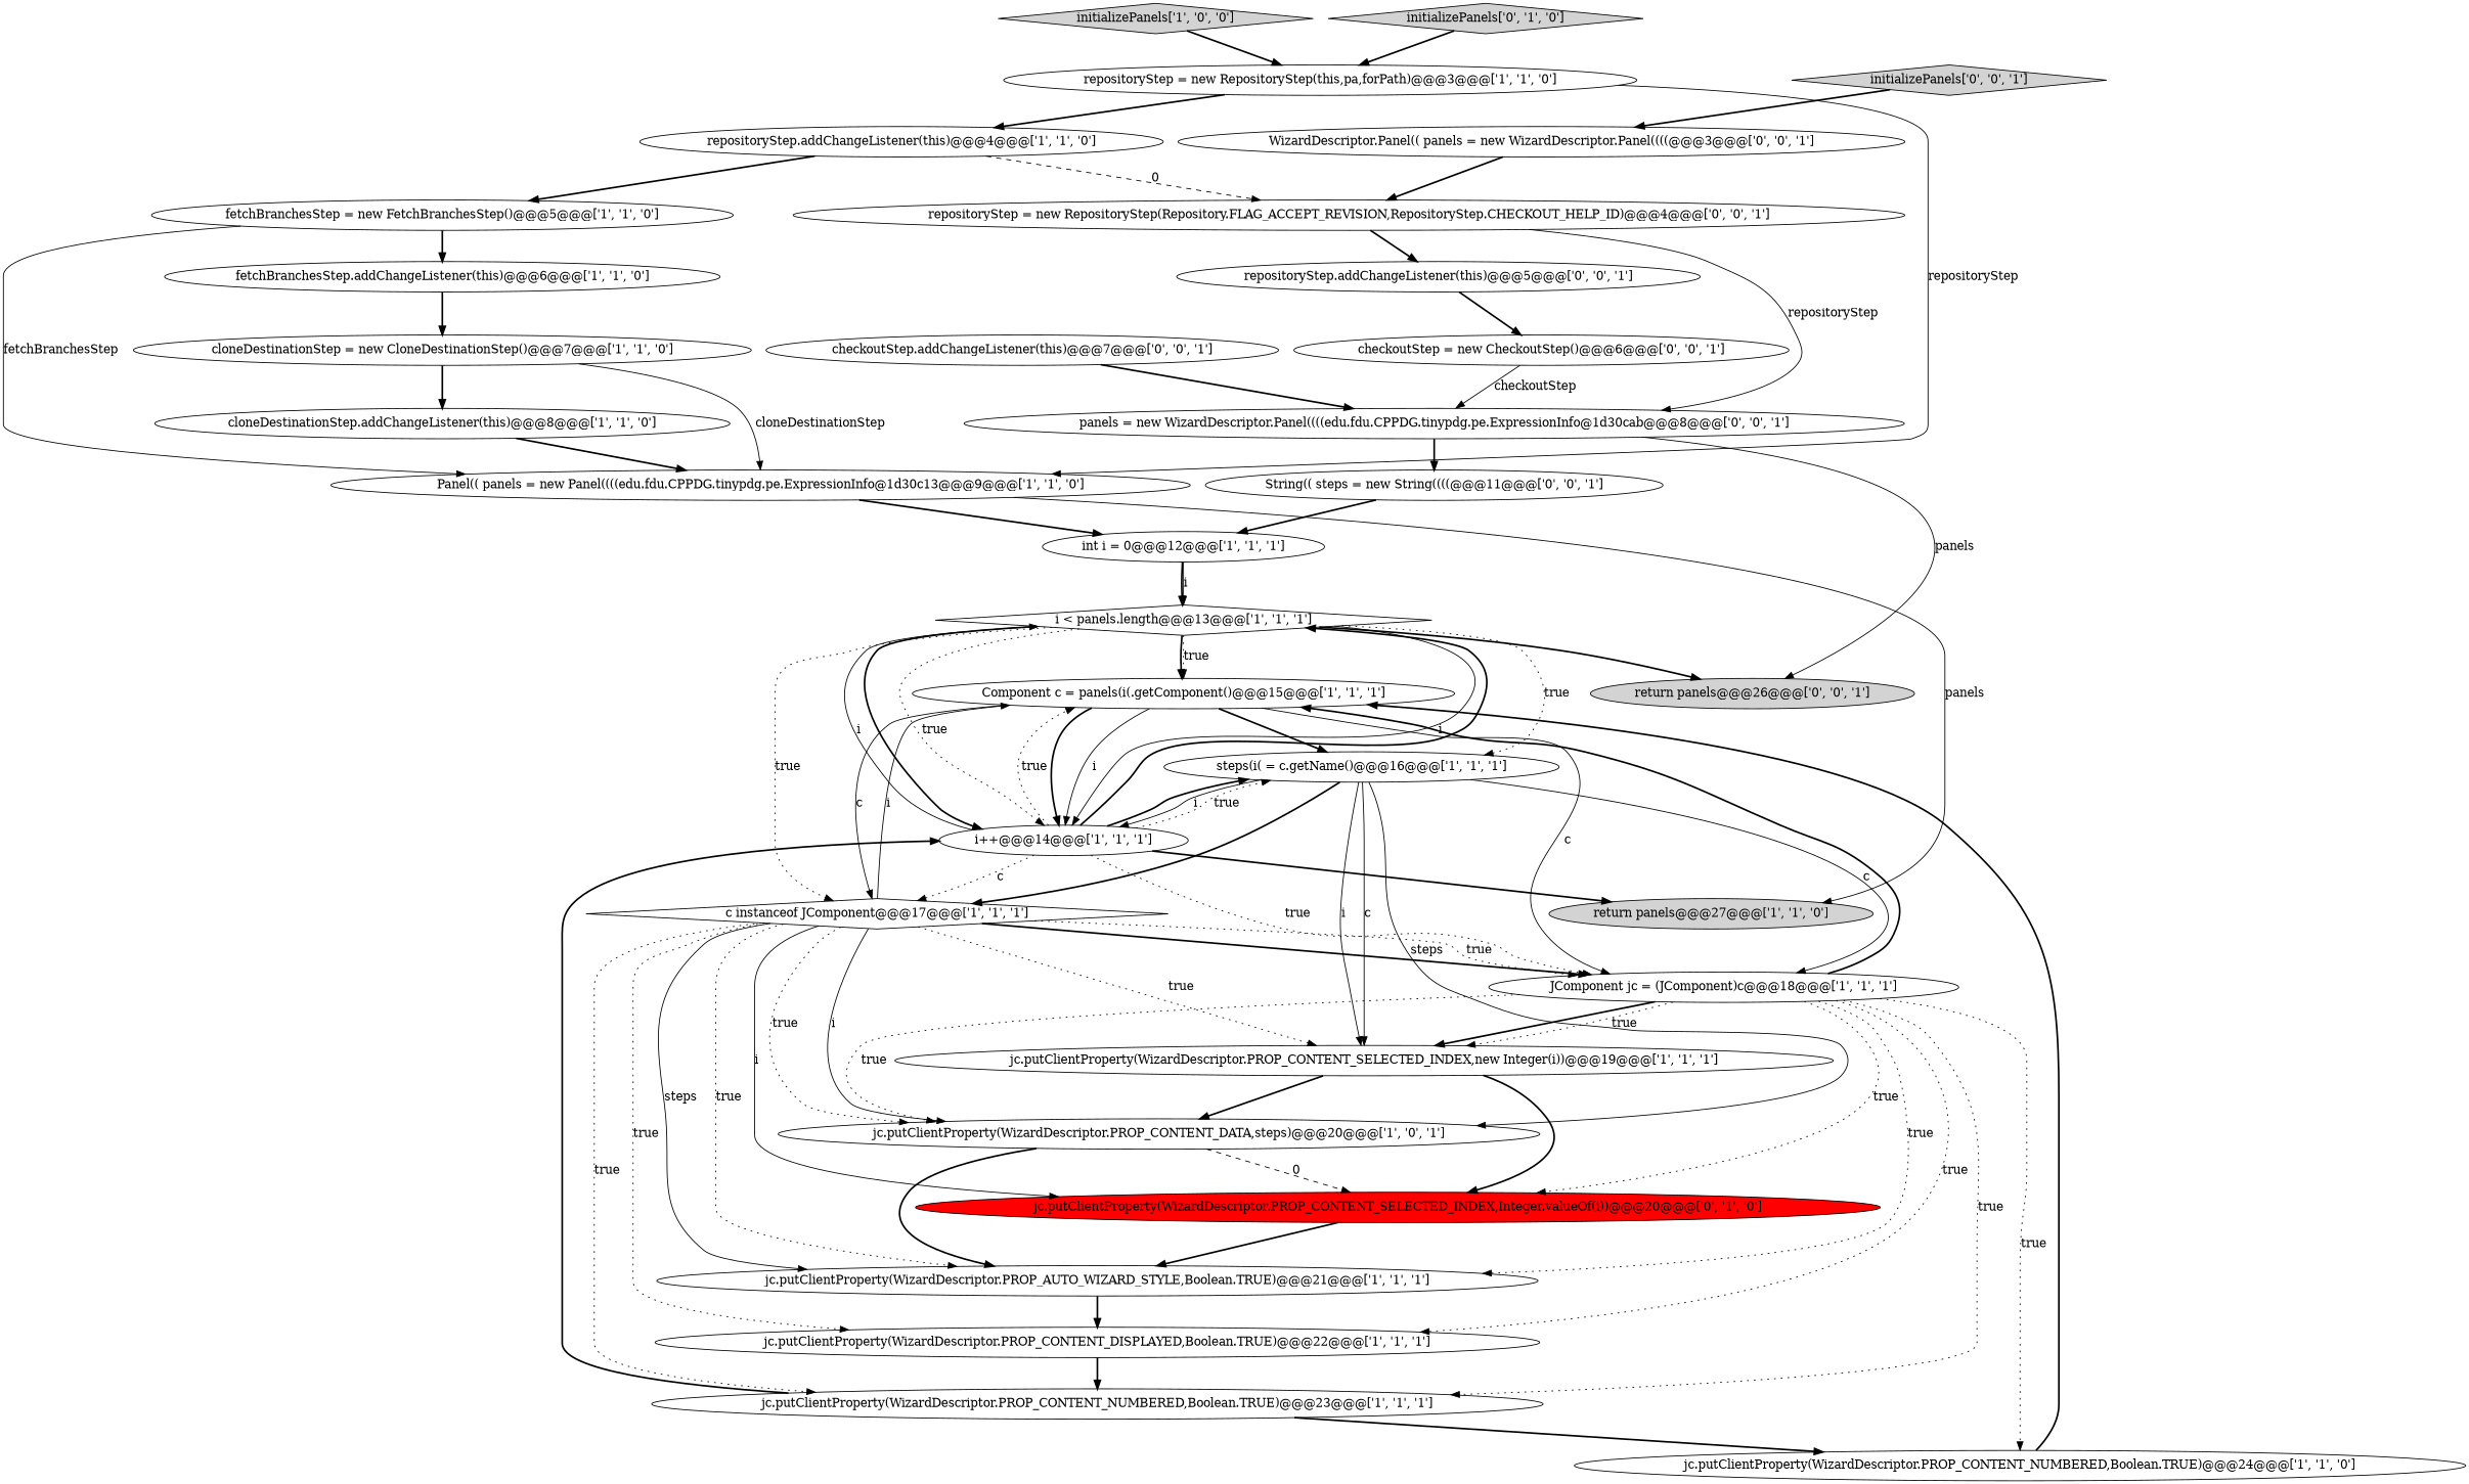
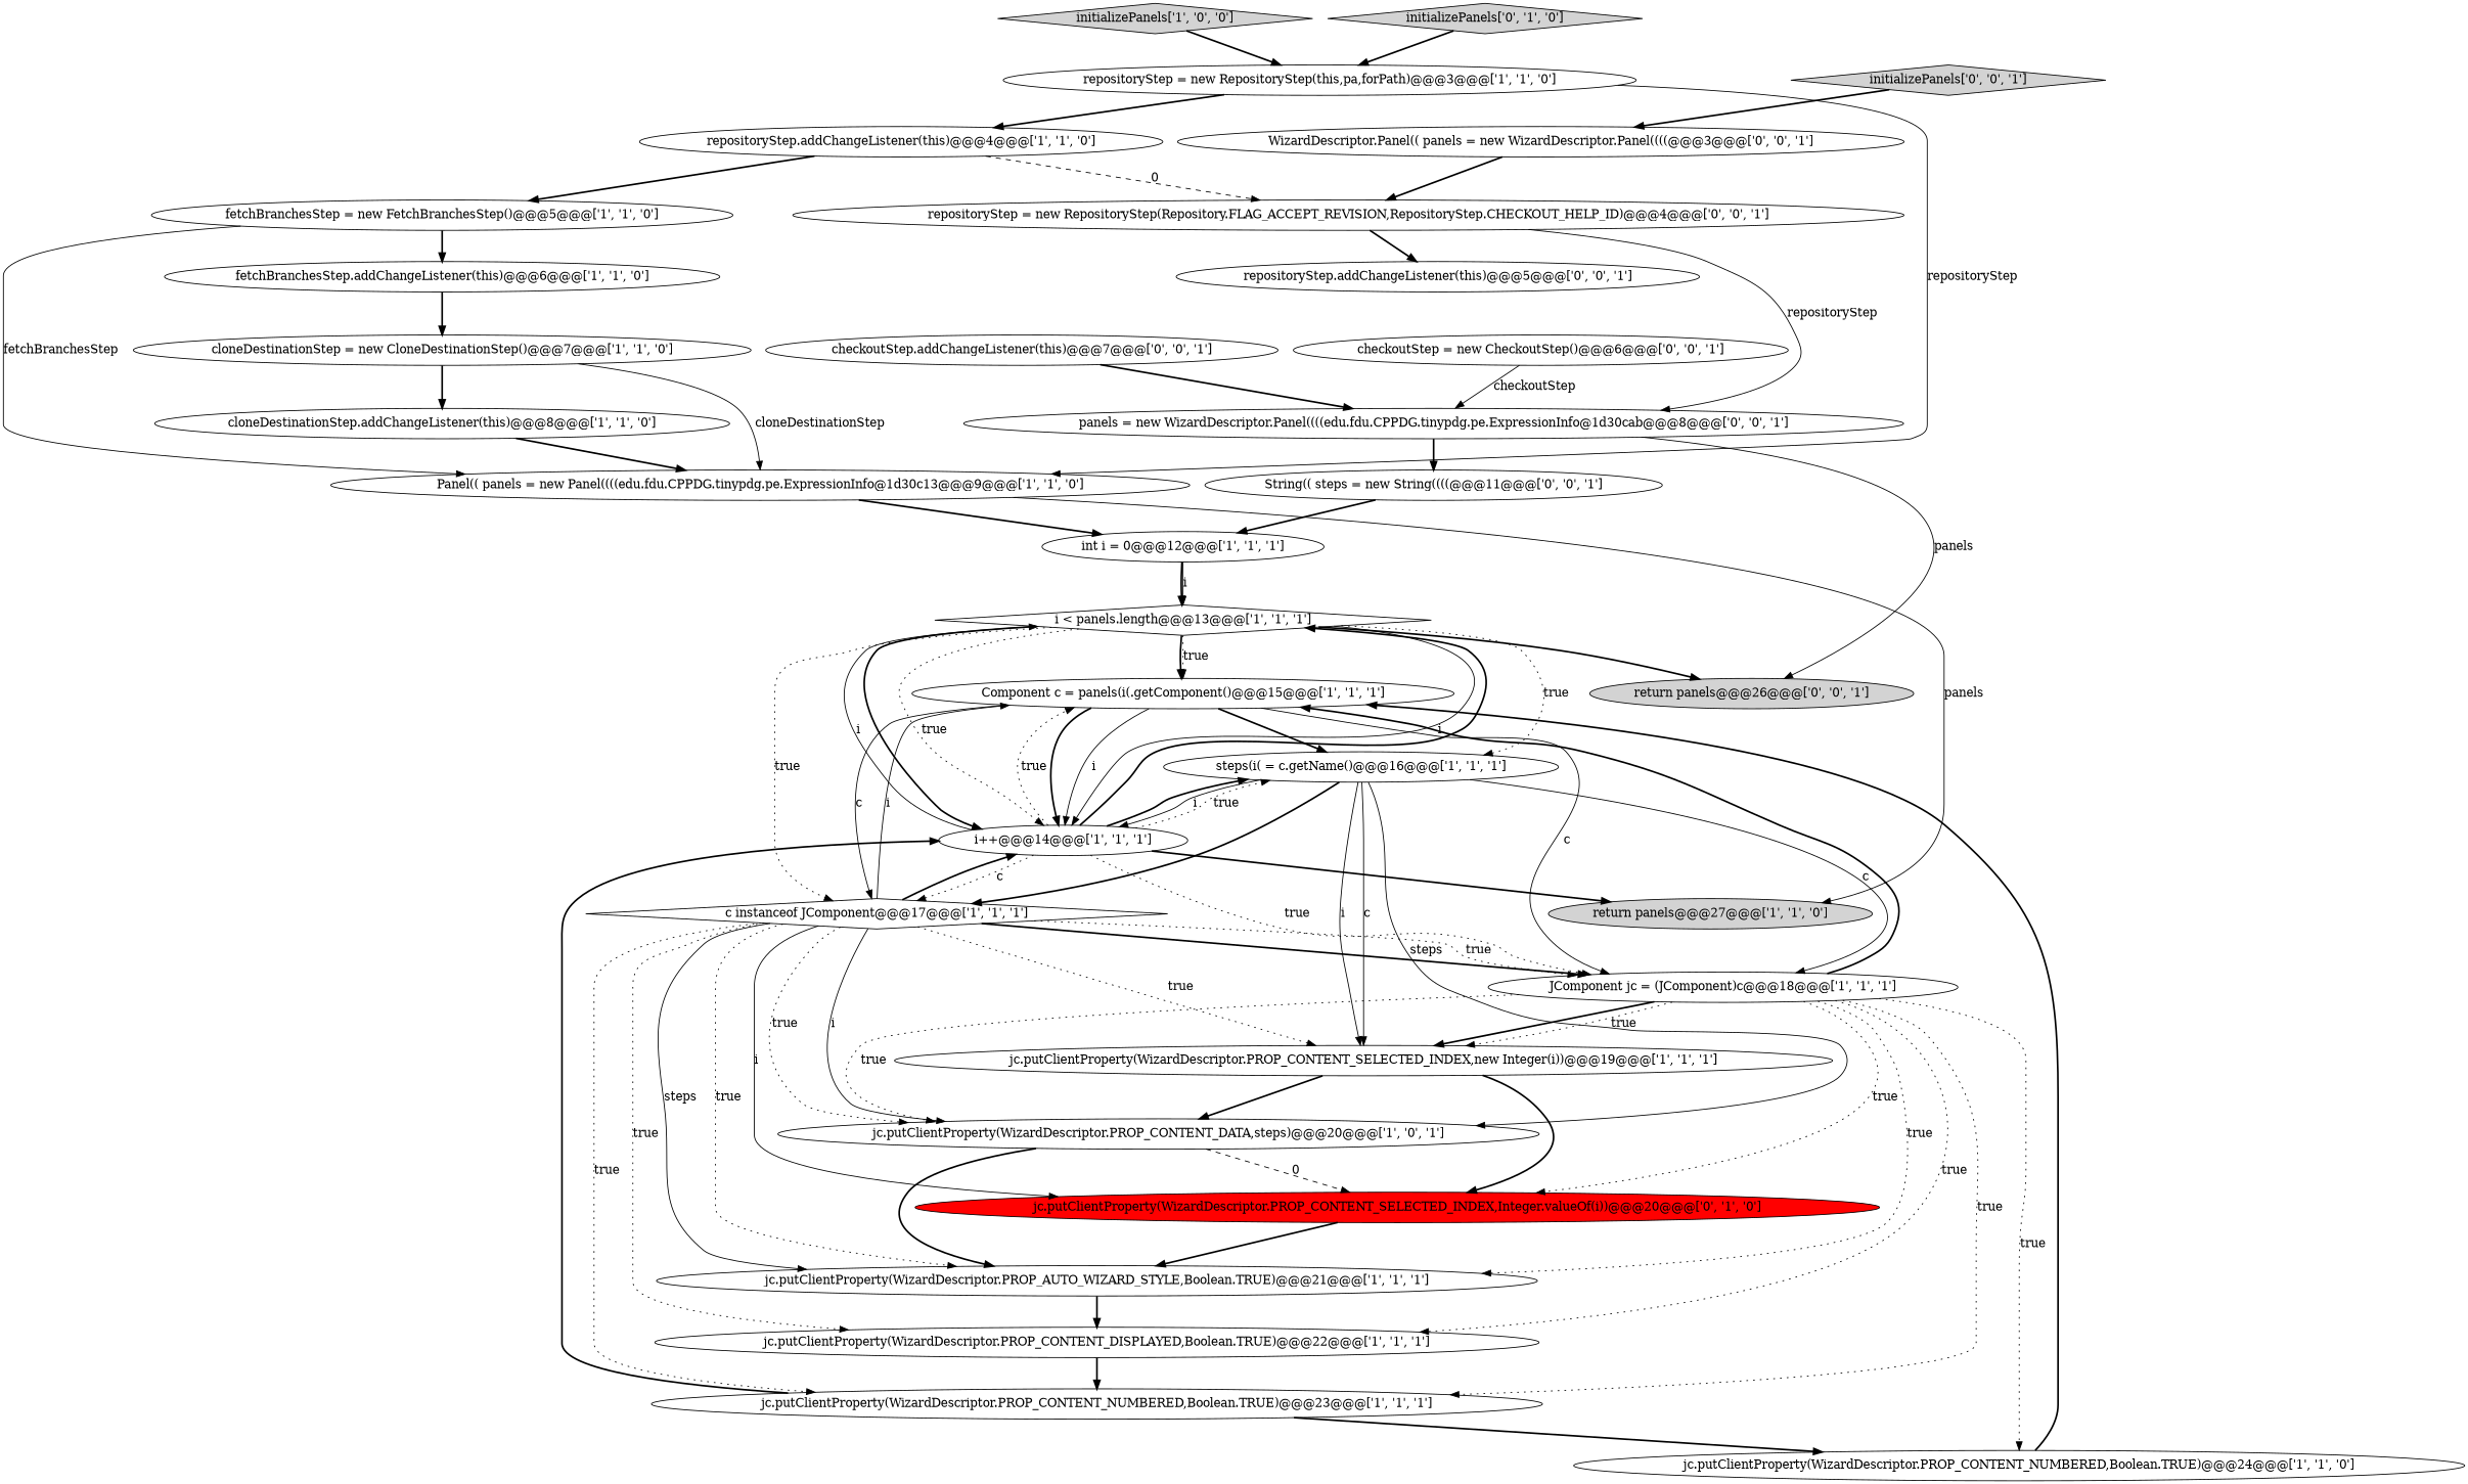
  digraph {
    node [fillcolor=white shape=ellipse style=filled]
    edge [style=bold]
    n1 [label="i < panels.length@@@13@@@['1', '1', '1']" shape=diamond]
    n2 [fillcolor=lightgray label="return panels@@@26@@@['0', '0', '1']"]
    n3 [label="Component c = panels(i(.getComponent()@@@15@@@['1', '1', '1']"]
    n4 [label="steps(i( = c.getName()@@@16@@@['1', '1', '1']"]
    n5 [label="i++@@@14@@@['1', '1', '1']"]
    n6 [label="c instanceof JComponent@@@17@@@['1', '1', '1']" shape=diamond]
    n7 [label="JComponent jc = (JComponent)c@@@18@@@['1', '1', '1']"]
    n8 [label="jc.putClientProperty(WizardDescriptor.PROP_CONTENT_SELECTED_INDEX,new Integer(i))@@@19@@@['1', '1', '1']"]
    n9 [label="jc.putClientProperty(WizardDescriptor.PROP_CONTENT_DATA,steps)@@@20@@@['1', '0', '1']"]
    n10 [fillcolor=lightgray label="return panels@@@27@@@['1', '1', '0']"]
    n11 [fillcolor=red label="jc.putClientProperty(WizardDescriptor.PROP_CONTENT_SELECTED_INDEX,Integer.valueOf(i))@@@20@@@['0', '1', '0']"]
    n12 [label="jc.putClientProperty(WizardDescriptor.PROP_AUTO_WIZARD_STYLE,Boolean.TRUE)@@@21@@@['1', '1', '1']"]
    n13 [label="jc.putClientProperty(WizardDescriptor.PROP_CONTENT_DISPLAYED,Boolean.TRUE)@@@22@@@['1', '1', '1']"]
    n14 [label="jc.putClientProperty(WizardDescriptor.PROP_CONTENT_NUMBERED,Boolean.TRUE)@@@23@@@['1', '1', '1']"]
    n15 [label="repositoryStep.addChangeListener(this)@@@4@@@['1', '1', '0']"]
    n16 [label="repositoryStep = new RepositoryStep(Repository.FLAG_ACCEPT_REVISION,RepositoryStep.CHECKOUT_HELP_ID)@@@4@@@['0', '0', '1']"]
    n17 [label="fetchBranchesStep = new FetchBranchesStep()@@@5@@@['1', '1', '0']"]
    n18 [label="repositoryStep.addChangeListener(this)@@@5@@@['0', '0', '1']"]
    n19 [label="panels = new WizardDescriptor.Panel((((edu.fdu.CPPDG.tinypdg.pe.ExpressionInfo@1d30cab@@@8@@@['0', '0', '1']"]
    n20 [label="fetchBranchesStep.addChangeListener(this)@@@6@@@['1', '1', '0']"]
    n21 [label="Panel(( panels = new Panel((((edu.fdu.CPPDG.tinypdg.pe.ExpressionInfo@1d30c13@@@9@@@['1', '1', '0']"]
    n22 [fillcolor=lightgray label="initializePanels['0', '0', '1']" shape=diamond]
    n23 [label="WizardDescriptor.Panel(( panels = new WizardDescriptor.Panel((((@@@3@@@['0', '0', '1']"]
    n24 [label="cloneDestinationStep = new CloneDestinationStep()@@@7@@@['1', '1', '0']"]
    n25 [label="cloneDestinationStep.addChangeListener(this)@@@8@@@['1', '1', '0']"]
    n26 [label="jc.putClientProperty(WizardDescriptor.PROP_CONTENT_NUMBERED,Boolean.TRUE)@@@24@@@['1', '1', '0']"]
    n27 [label="int i = 0@@@12@@@['1', '1', '1']"]
    n28 [label="checkoutStep = new CheckoutStep()@@@6@@@['0', '0', '1']"]
    n29 [label="String(( steps = new String((((@@@11@@@['0', '0', '1']"]
    n30 [label="repositoryStep = new RepositoryStep(this,pa,forPath)@@@3@@@['1', '1', '0']"]
    n31 [label="checkoutStep.addChangeListener(this)@@@7@@@['0', '0', '1']"]
    n32 [fillcolor=lightgray label="initializePanels['1', '0', '0']" shape=diamond]
    n33 [fillcolor=lightgray label="initializePanels['0', '1', '0']" shape=diamond]
    n1 -> n2
    n1 -> n3 [label=true style=dotted]
    n1 -> n3
    n1 -> n4 [label=true style=dotted]
    n1 -> n5
    n1 -> n5 [label=true style=dotted]
    n1 -> n5 [label=i style=solid]
    n1 -> n6 [label=true style=dotted]
    n3 -> n4
    n3 -> n5
    n3 -> n5 [label=i style=solid]
    n3 -> n6 [label=c style=solid]
    n3 -> n7 [label=c style=solid]
    n4 -> n5 [label=i style=solid]
    n4 -> n6
    n4 -> n7 [label=c style=solid]
    n4 -> n8 [label=c style=solid]
    n4 -> n8 [label=i style=solid]
    n4 -> n9 [label=steps style=solid]
    n5 -> n1
    n5 -> n1 [label=i style=solid]
    n5 -> n3 [label=true style=dotted]
    n5 -> n4 [label=true style=dotted]
    n5 -> n4
    n5 -> n6 [label=c style=dotted]
    n5 -> n7 [label=true style=dotted]
    n5 -> n10
    n6 -> n3 [label=i style=solid]
+   n6 -> n5
    n6 -> n7 [label=true style=dotted]
    n6 -> n7
    n6 -> n8 [label=true style=dotted]
    n6 -> n9 [label=true style=dotted]
    n6 -> n9 [label=i style=solid]
    n6 -> n11 [label=i style=solid]
    n6 -> n12 [label=steps style=solid]
    n6 -> n12 [label=true style=dotted]
    n6 -> n13 [label=true style=dotted]
    n6 -> n14 [label=true style=dotted]
    n7 -> n3
    n7 -> n8
    n7 -> n8 [label=true style=dotted]
    n7 -> n9 [label=true style=dotted]
    n7 -> n11 [label=true style=dotted]
    n7 -> n12 [label=true style=dotted]
    n7 -> n13 [label=true style=dotted]
    n7 -> n14 [label=true style=dotted]
    n7 -> n26 [label=true style=dotted]
    n8 -> n9
    n8 -> n11
    n9 -> n11 [label=0 style=dashed]
    n9 -> n12
    n11 -> n12
    n12 -> n13
    n13 -> n14
    n14 -> n5
    n14 -> n26
    n15 -> n16 [label=0 style=dashed]
    n15 -> n17
    n16 -> n18
    n16 -> n19 [label=repositoryStep style=solid]
    n17 -> n20
    n17 -> n21 [label=fetchBranchesStep style=solid]
-   n18 -> n28
    n19 -> n2 [label=panels style=solid]
    n19 -> n29
    n20 -> n24
    n21 -> n10 [label=panels style=solid]
    n21 -> n27
    n22 -> n23
    n23 -> n16
    n24 -> n21 [label=cloneDestinationStep style=solid]
    n24 -> n25
    n25 -> n21
    n26 -> n3
    n27 -> n1
    n27 -> n1 [label=i style=solid]
    n28 -> n19 [label=checkoutStep style=solid]
    n29 -> n27
    n30 -> n15
    n30 -> n21 [label=repositoryStep style=solid]
    n31 -> n19
    n32 -> n30
    n33 -> n30
  }
